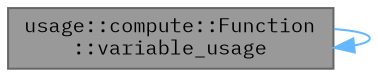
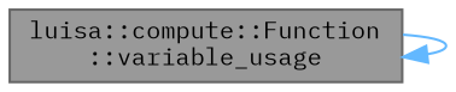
  digraph {
    rankdir=TB
    fontname="IBM Plex Mono"
-   n1 [color=gray40 fillcolor=grey60 fontcolor=black fontname="IBM Plex Mono" fontsize=10 height=0.2 label="usage::compute::Function\l::variable_usage" shape=box style=filled width=0.4]
+   n1 [color=gray40 fillcolor=grey60 fontcolor=black fontname="IBM Plex Mono" fontsize=10 height=0.2 label="luisa::compute::Function\l::variable_usage" shape=box style=filled width=0.4]
    n1 -> n1 [color=steelblue1 fontname="IBM Plex Mono" fontsize=10 labelfontname=Helvetica labelfontsize=10 style=solid]
  }
